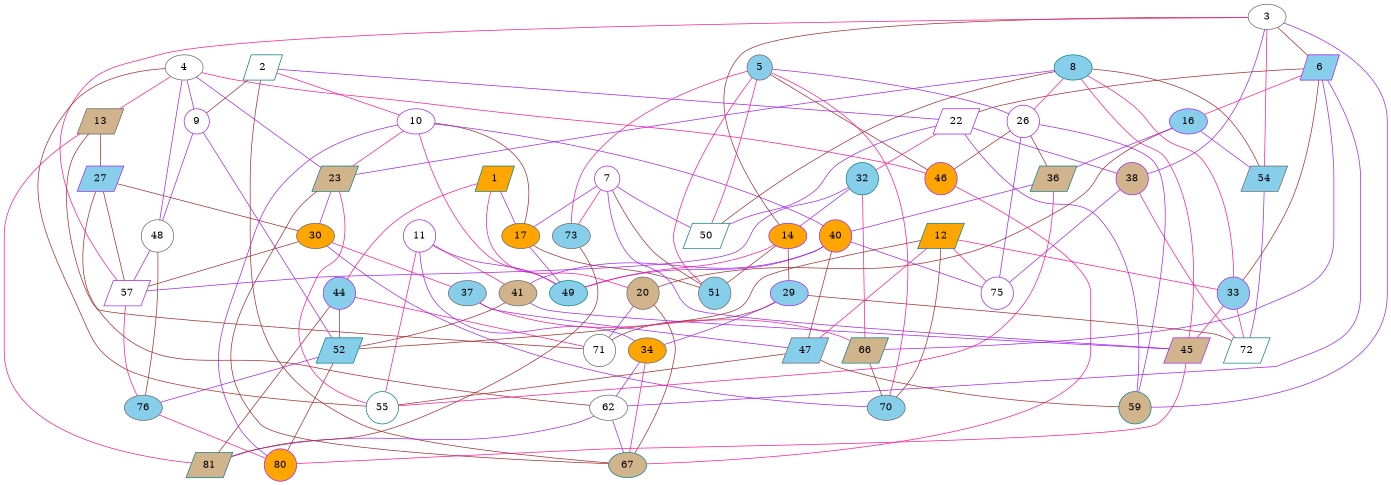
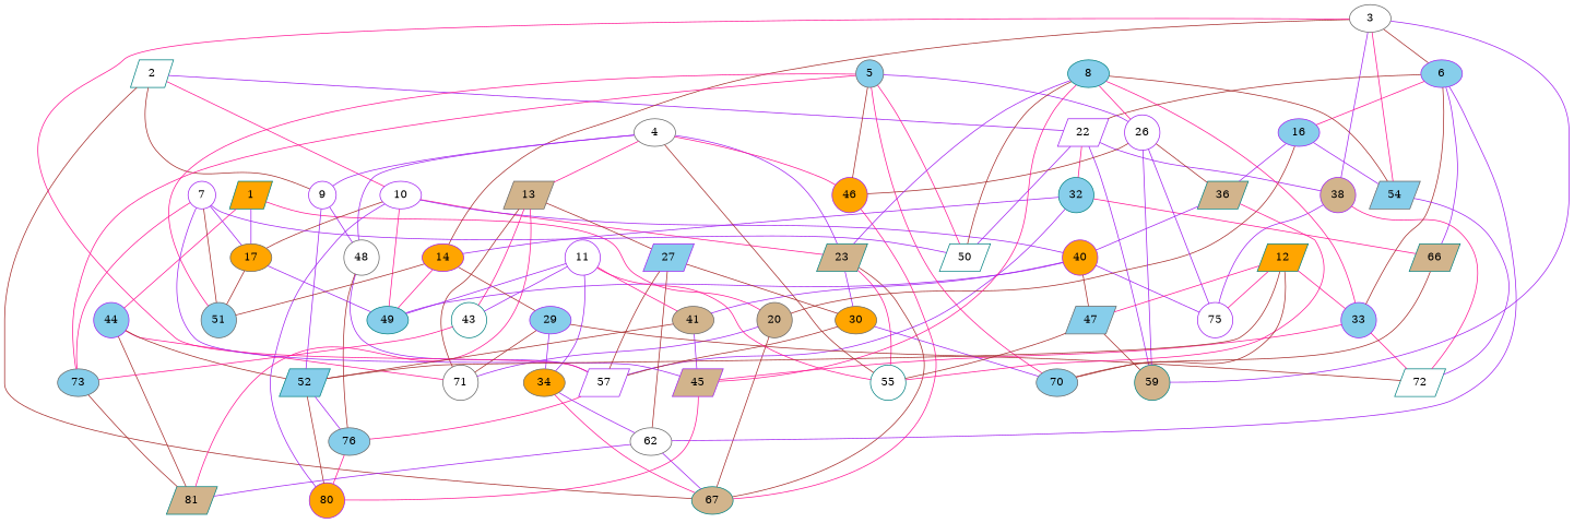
  graph {
    node [color=purple fillcolor=skyblue shape=circle style=filled]
    edge [color=purple]
    17 [color=gray40 fillcolor=orange shape=ellipse super="+56"]
    51 [color=gray40]
    49 [color=teal shape=ellipse super="+61"]
    1 [color=teal fillcolor=orange shape=parallelogram]
    20 [color=gray40 fillcolor=tan]
    44
    67 [color=teal fillcolor=tan shape=ellipse super="+79"]
    71 [color=gray40 fillcolor=white]
    52 [color=teal shape=parallelogram super="+65"]
    81 [color=teal fillcolor=tan shape=parallelogram]
    2 [color=teal fillcolor=white shape=parallelogram]
    9 [fillcolor=white]
    10 [fillcolor=white shape=ellipse super="+15"]
    22 [fillcolor=white shape=parallelogram super="+28"]
    48 [color=gray40 fillcolor=white]
    23 [color=teal fillcolor=tan shape=parallelogram super="+25"]
    40 [fillcolor=orange super="+42"]
    80 [fillcolor=orange]
    38 [fillcolor=tan]
    59 [color=teal fillcolor=tan]
    50 [color=teal fillcolor=white shape=parallelogram]
    32 [color=teal]
    3 [color=gray40 fillcolor=white shape=ellipse super="+53"]
-   6 [shape=parallelogram super="+74"]
+   6 [shape=ellipse super="+74"]
    14 [fillcolor=orange shape=ellipse]
    54 [color=gray40 shape=parallelogram]
    57 [fillcolor=white shape=parallelogram super="+60"]
    16 [shape=ellipse]
    33 [super="+64"]
    62 [color=gray40 fillcolor=white shape=ellipse super="+63"]
    66 [color=teal fillcolor=tan shape=parallelogram]
    29 [shape=ellipse]
    75 [fillcolor=white]
    72 [color=teal fillcolor=white shape=parallelogram]
    76 [color=gray40 shape=ellipse]
    4 [color=gray40 fillcolor=white shape=ellipse super="+18"]
    13 [color=gray40 fillcolor=tan shape=parallelogram super="+24"]
    46 [fillcolor=orange]
    55 [color=teal fillcolor=white super="+58"]
+   43 [color=teal fillcolor=white]
    27 [shape=parallelogram]
    30 [color=gray40 fillcolor=orange shape=ellipse super="+31"]
    5 [color=gray40 super="+21"]
    26 [fillcolor=white super="+68"]
    70 [color=gray40 shape=ellipse]
    73 [color=gray40 shape=ellipse]
    36 [color=teal fillcolor=tan shape=parallelogram]
    45 [fillcolor=tan shape=parallelogram super="+77"]
    7 [fillcolor=white super="+35"]
    8 [color=teal shape=ellipse super="+19"]
    41 [color=gray40 fillcolor=tan shape=ellipse]
    47 [color=gray40 shape=parallelogram super="+69"]
    11 [fillcolor=white super="+78"]
    34 [color=gray40 fillcolor=orange shape=ellipse]
    12 [color=teal fillcolor=orange shape=parallelogram super="+39"]
-   37 [color=gray40 shape=ellipse]
    17 -- 51 [color=brown]
    17 -- 49
    1 -- 17 [weight=2]
    1 -- 20 [color=deeppink]
    1 -- 44 [color=deeppink]
    20 -- 67 [color=brown]
    20 -- 71
    44 -- 71 [color=deeppink]
    44 -- 52 [color=brown]
    44 -- 81 [color=brown]
    52 -- 80 [color=brown]
    52 -- 76
    2 -- 67 [color=brown]
    2 -- 9 [color=brown]
    2 -- 10 [color=deeppink]
    2 -- 22
    9 -- 52
    9 -- 48
    10 -- 17 [color=brown]
    10 -- 49 [color=deeppink]
    10 -- 23 [color=deeppink]
    10 -- 40
    10 -- 80
    22 -- 38
    22 -- 59
    22 -- 50
    22 -- 32 [color=deeppink]
    48 -- 57
    48 -- 76 [color=brown]
    23 -- 67 [color=brown]
    23 -- 55 [color=deeppink]
    23 -- 30
    40 -- 49
    40 -- 75
    40 -- 41
    40 -- 47 [color=brown]
    38 -- 75
    38 -- 72 [color=deeppink]
    32 -- 14
    32 -- 57
    32 -- 66 [color=deeppink]
    3 -- 38
    3 -- 59
    3 -- 6 [color=brown]
    3 -- 14 [color=brown]
    3 -- 54 [color=deeppink]
    3 -- 57 [color=deeppink]
    6 -- 22 [color=brown]
    6 -- 16 [color=deeppink]
    6 -- 33 [color=brown]
    6 -- 62
    6 -- 66
    14 -- 51 [color=brown]
    14 -- 49 [color=deeppink]
    14 -- 29 [color=brown]
    54 -- 72
    57 -- 76 [color=deeppink]
    16 -- 20 [color=brown]
    16 -- 54
    16 -- 36
    33 -- 72 [color=deeppink]
    33 -- 45 [color=deeppink]
    62 -- 67
    62 -- 81
    66 -- 70 [color=brown]
    29 -- 71 [color=brown]
    29 -- 72 [color=brown]
    29 -- 34
    76 -- 80 [color=deeppink]
    4 -- 9
    4 -- 48
    4 -- 23
    4 -- 13 [color=deeppink]
    4 -- 46 [color=deeppink]
    4 -- 55 [color=brown]
    13 -- 71 [color=brown]
    13 -- 81 [color=deeppink]
+   13 -- 43 [color=deeppink weight=2]
    13 -- 27 [color=brown]
    46 -- 67 [color=deeppink]
+   43 -- 73 [color=deeppink]
    27 -- 57 [color=brown]
    27 -- 62 [color=brown]
    27 -- 30 [color=brown]
    30 -- 57 [color=brown]
    30 -- 70
-   30 -- 37 [color=deeppink weight=2]
    5 -- 51 [color=deeppink]
    5 -- 50 [color=deeppink]
    5 -- 46 [color=brown]
    5 -- 26
    5 -- 70 [color=deeppink]
    5 -- 73 [color=deeppink]
    26 -- 59
    26 -- 75
    26 -- 46 [color=brown]
    26 -- 36 [color=brown]
    73 -- 81 [color=brown]
    36 -- 40
    36 -- 55 [color=deeppink]
    45 -- 80 [color=deeppink]
    7 -- 17
    7 -- 51 [color=brown]
    7 -- 50
    7 -- 73 [color=deeppink]
    7 -- 45 [weight=2]
    8 -- 23
    8 -- 50 [color=brown]
    8 -- 54 [color=brown]
    8 -- 33 [color=deeppink]
    8 -- 26 [color=deeppink]
    8 -- 45 [color=deeppink]
    41 -- 52 [color=brown]
    41 -- 45
    47 -- 59 [color=brown]
    47 -- 55 [color=brown]
    11 -- 49 [weight=2]
    11 -- 55 [color=deeppink]
+   11 -- 43
    11 -- 41 [color=deeppink]
    11 -- 34
    34 -- 67 [color=deeppink]
    34 -- 62
    12 -- 52 [color=brown]
    12 -- 33 [color=deeppink weight=2]
    12 -- 75 [color=deeppink]
    12 -- 70 [color=brown]
    12 -- 47 [color=deeppink]
-   37 -- 66 [color=deeppink]
-   37 -- 47
  }
